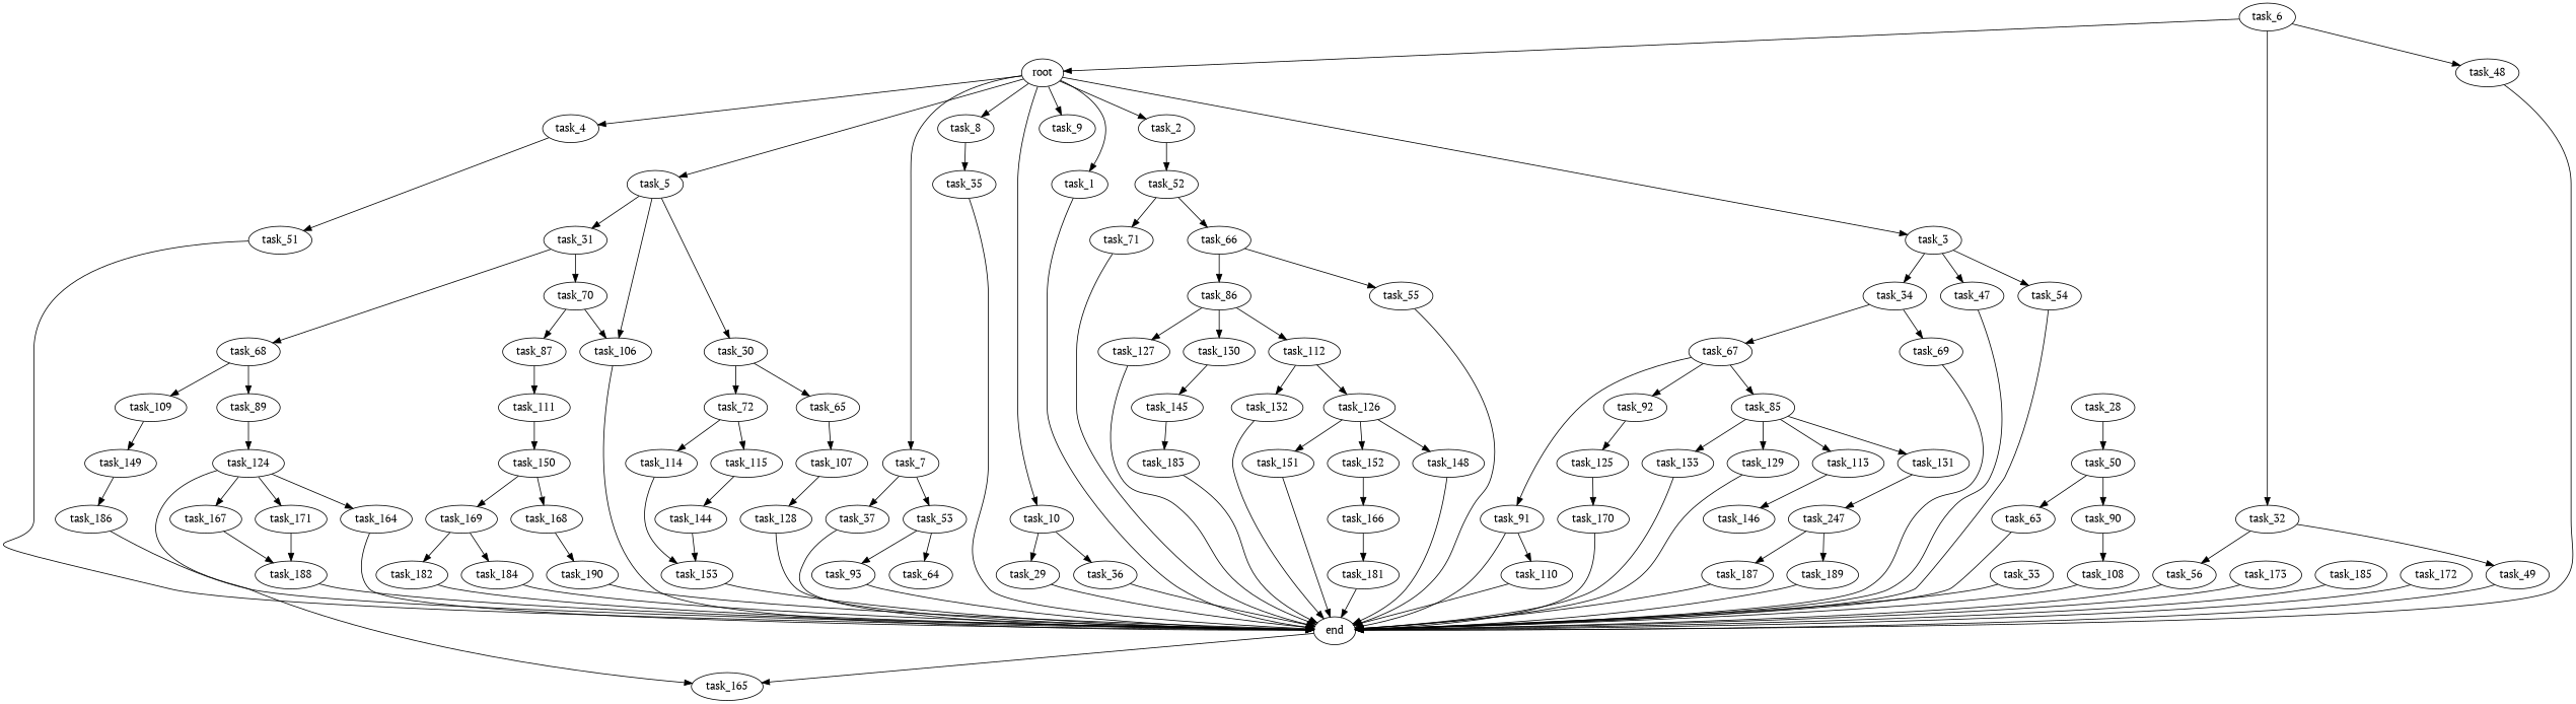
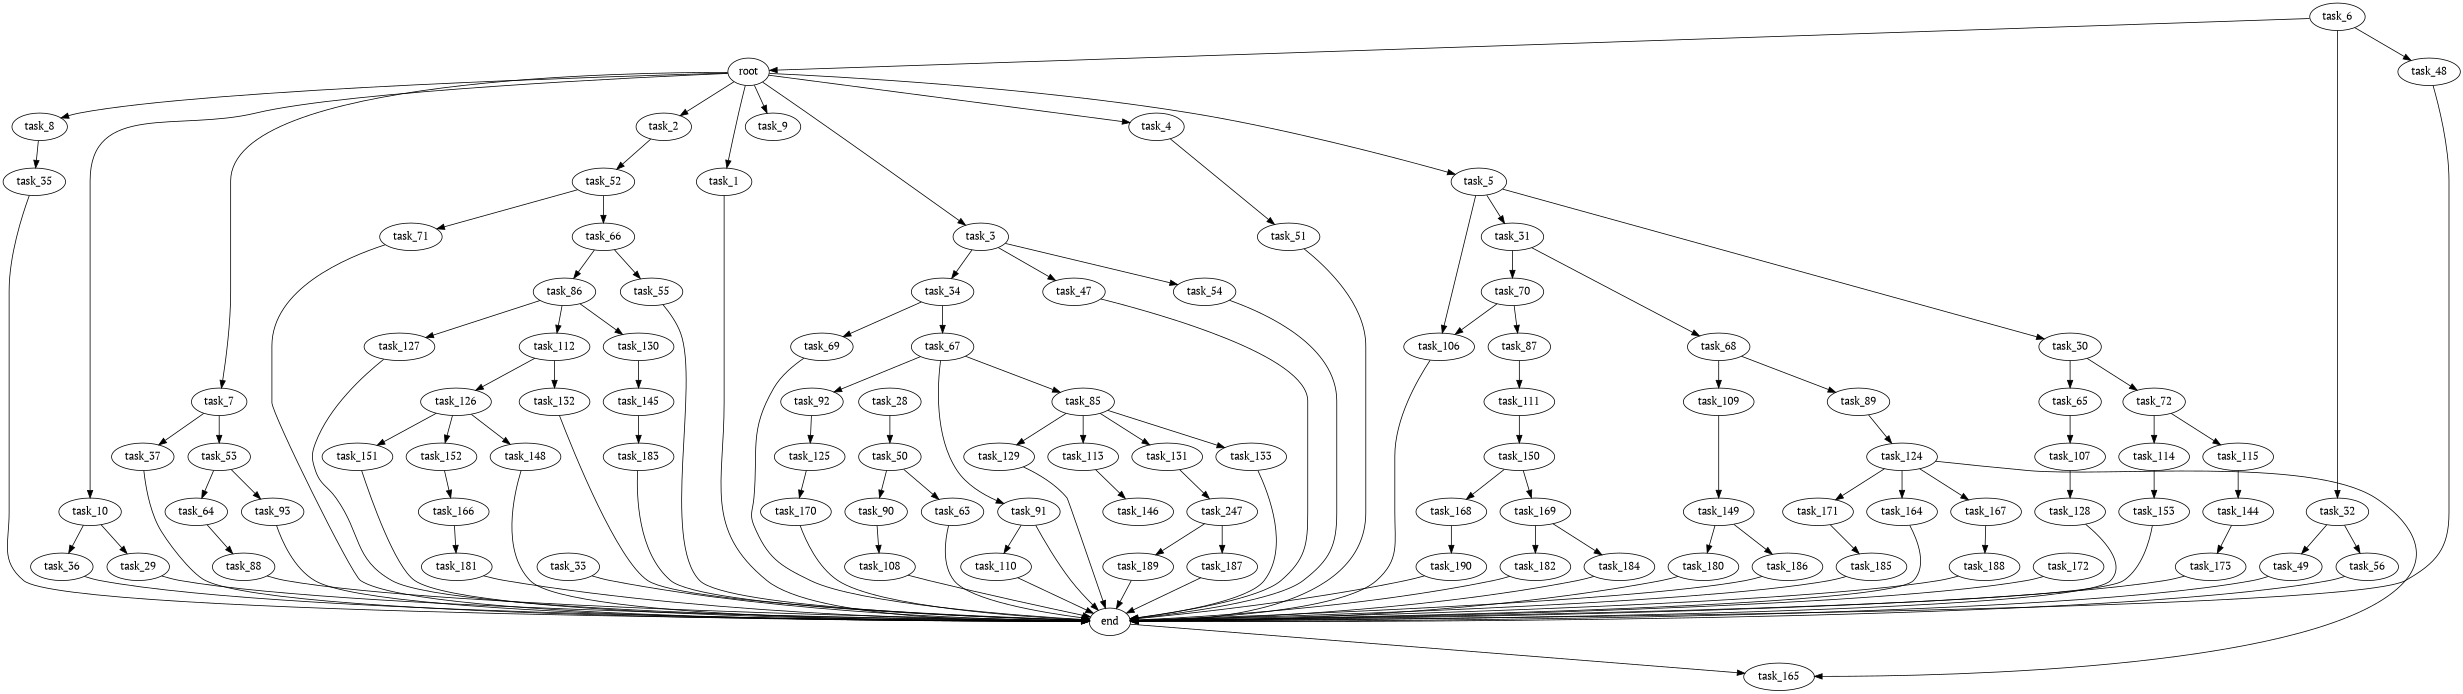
  digraph {
    fontname="PT Serif"
    node [fontname="PT Serif"]
    edge [fontname="PT Serif"]
    root
    task_1
    task_2
    task_3
    task_4
    task_5
    task_7
    task_8
    task_9
    task_10
    end
    task_52
    task_34
    task_47
    task_54
    task_51
    task_30
    task_31
    task_106
    task_6
    task_32
    task_48
    task_37
    task_53
    task_35
    task_29
    task_36
    task_165
    task_66
    task_71
    task_55
    task_67
    task_69
    task_65
    task_72
    task_68
    task_70
    task_33
    task_49
    task_56
    task_64
    task_93
    task_28
    task_50
    task_63
    task_90
    task_107
    task_114
    task_115
    task_89
    task_109
    task_87
    task_85
    task_91
    task_92
    task_108
    task_86
+   task_88
    task_128
    task_112
    task_127
    task_130
    task_113
    task_129
    task_131
    task_133
    task_110
    task_125
    task_124
    task_149
    task_111
    task_153
    task_144
    task_146
    n75 [label=task_247]
    task_126
    task_132
    task_145
    task_150
    task_164
    task_167
    task_171
    task_170
+   task_180
    task_186
    task_168
    task_169
    task_148
    task_151
    task_152
    task_173
    task_188
    task_185
    task_166
    task_183
    task_187
    task_189
    task_172
    task_190
    task_182
    task_184
    task_181
    root -> task_1
    root -> task_2
    root -> task_3
    root -> task_4
    root -> task_5
    root -> task_7
    root -> task_8
    root -> task_9
    root -> task_10
    task_1 -> end
    task_2 -> task_52
    task_3 -> task_34
    task_3 -> task_47
    task_3 -> task_54
    task_4 -> task_51
    task_5 -> task_30
    task_5 -> task_31
    task_5 -> task_106
    task_7 -> task_37
    task_7 -> task_53
    task_8 -> task_35
    task_10 -> task_29
    task_10 -> task_36
    end -> task_165
    task_52 -> task_66
    task_52 -> task_71
    task_34 -> task_67
    task_34 -> task_69
    task_47 -> end
    task_54 -> end
    task_51 -> end
    task_30 -> task_65
    task_30 -> task_72
    task_31 -> task_68
    task_31 -> task_70
    task_106 -> end
    task_6 -> root
    task_6 -> task_32
    task_6 -> task_48
    task_32 -> task_49
    task_32 -> task_56
    task_48 -> end
    task_37 -> end
    task_53 -> task_64
    task_53 -> task_93
    task_35 -> end
    task_29 -> end
    task_36 -> end
    task_66 -> task_55
    task_66 -> task_86
    task_71 -> end
    task_55 -> end
    task_67 -> task_85
    task_67 -> task_91
    task_67 -> task_92
    task_69 -> end
    task_65 -> task_107
    task_72 -> task_114
    task_72 -> task_115
    task_68 -> task_89
    task_68 -> task_109
    task_70 -> task_106
    task_70 -> task_87
    task_33 -> end
    task_49 -> end
    task_56 -> end
+   task_64 -> task_88
    task_93 -> end
    task_28 -> task_50
    task_50 -> task_63
    task_50 -> task_90
    task_63 -> end
    task_90 -> task_108
    task_107 -> task_128
    task_114 -> task_153
    task_115 -> task_144
    task_89 -> task_124
    task_109 -> task_149
    task_87 -> task_111
    task_85 -> task_113
    task_85 -> task_129
    task_85 -> task_131
    task_85 -> task_133
    task_91 -> end
    task_91 -> task_110
    task_92 -> task_125
    task_108 -> end
    task_86 -> task_112
    task_86 -> task_127
    task_86 -> task_130
+   task_88 -> end
    task_128 -> end
    task_112 -> task_126
    task_112 -> task_132
    task_127 -> end
    task_130 -> task_145
    task_113 -> task_146
    task_129 -> end
    task_131 -> n75
    task_133 -> end
    task_110 -> end
    task_125 -> task_170
    task_124 -> task_165
    task_124 -> task_164
    task_124 -> task_167
    task_124 -> task_171
+   task_149 -> task_180
    task_149 -> task_186
    task_111 -> task_150
    task_153 -> end
-   task_144 -> task_153
+   task_144 -> task_173
    n75 -> task_187
    n75 -> task_189
    task_126 -> task_148
    task_126 -> task_151
    task_126 -> task_152
    task_132 -> end
    task_145 -> task_183
    task_150 -> task_168
    task_150 -> task_169
    task_164 -> end
    task_167 -> task_188
-   task_171 -> task_188
+   task_171 -> task_185
    task_170 -> end
+   task_180 -> end
    task_186 -> end
    task_168 -> task_190
    task_169 -> task_182
    task_169 -> task_184
    task_148 -> end
    task_151 -> end
    task_152 -> task_166
    task_173 -> end
    task_188 -> end
    task_185 -> end
    task_166 -> task_181
    task_183 -> end
    task_187 -> end
    task_189 -> end
    task_172 -> end
    task_190 -> end
    task_182 -> end
    task_184 -> end
    task_181 -> end
  }
